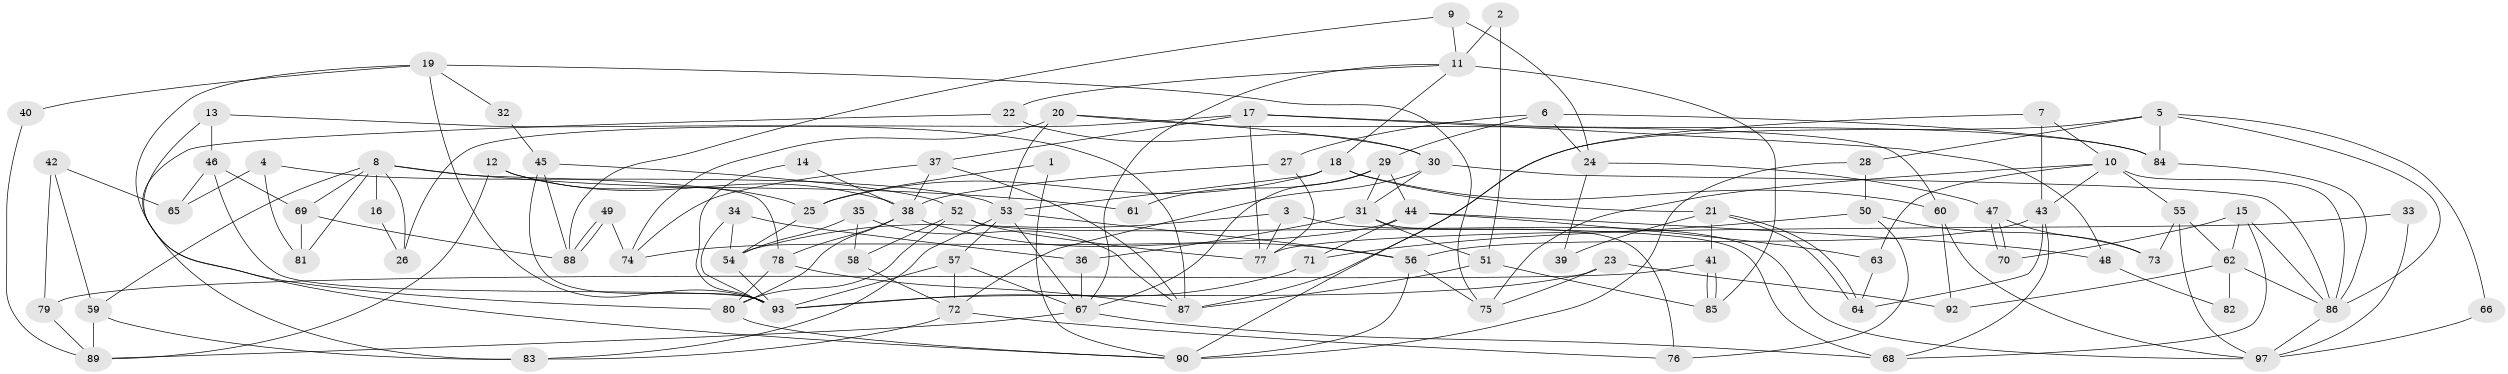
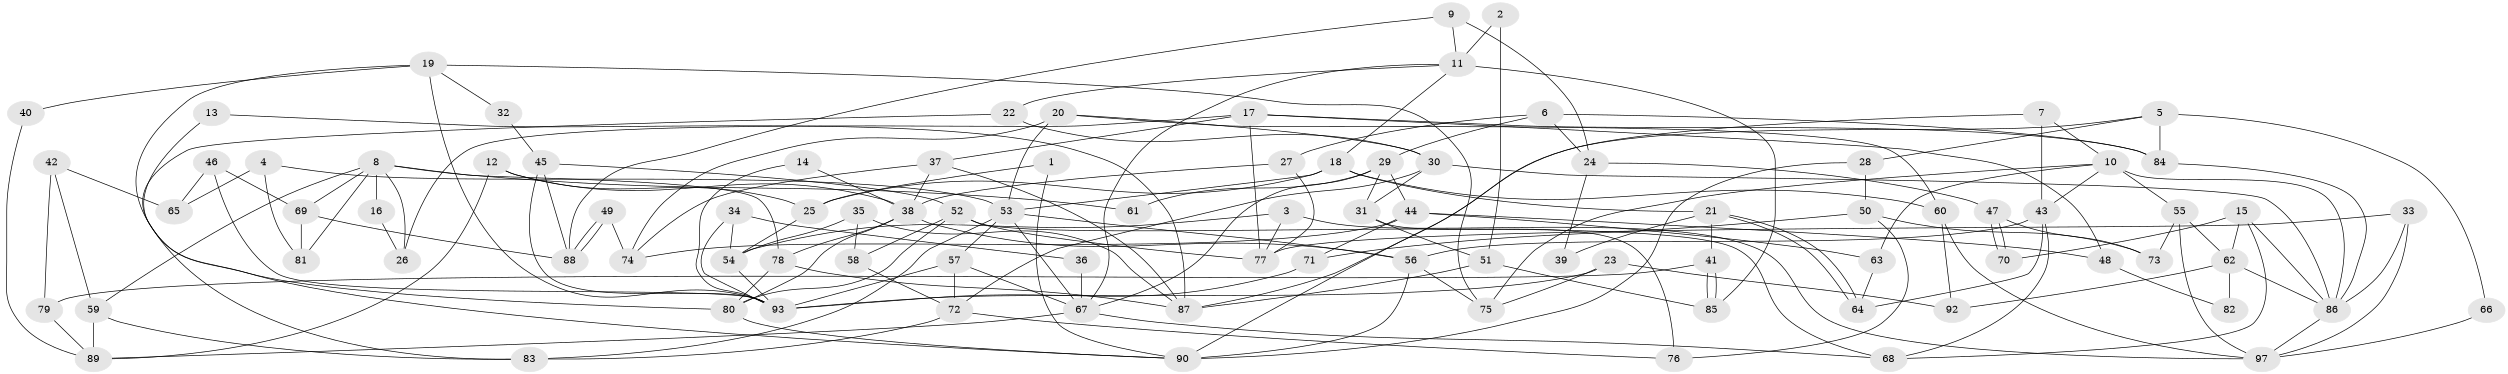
  graph {
    node [color=gray90 style=filled]
    1
    25
    90
    54
    2
    11
    51
    18
    22
    67
    85
    87
    3
    77
    n15 [label=97]
    93
    4
    53
    65
    81
    83
    56
    57
    5
    28
    66
    84
    50
    86
    6
    24
    27
    29
    39
    47
    38
    61
    31
    44
    7
    10
    43
    55
    63
    75
    68
    64
    8
    16
    26
    59
    69
    78
    89
    88
    80
    9
    62
    73
    21
    60
    30
    12
    13
    46
    14
    15
    70
    92
    82
    17
    37
    48
    74
    41
    19
    32
    40
    23
    45
    20
    72
    79
    76
    71
    36
    52
    33
    34
    35
    58
    42
    49
    1 -- 25
    1 -- 90
    25 -- 54
    54 -- 93
    2 -- 11
    2 -- 51
    11 -- 18
    11 -- 22
    11 -- 67
    11 -- 85
    51 -- 85
    51 -- 87
    18 -- 25
    18 -- 53
    18 -- 21
    18 -- 60
    22 -- 83
    22 -- 30
    67 -- 68
    67 -- 89
    3 -- 54
    3 -- 77
    3 -- n15
    4 -- 53
    4 -- 65
    4 -- 81
    53 -- 67
    53 -- 83
    53 -- 56
    53 -- 57
    56 -- 90
    56 -- 75
    57 -- 67
    57 -- 93
    57 -- 72
    5 -- 87
    5 -- 28
    5 -- 66
    5 -- 84
    28 -- 90
    28 -- 50
    66 -- n15
    84 -- 86
    50 -- 73
    50 -- 76
    50 -- 71
    86 -- n15
    6 -- 84
    6 -- 24
    6 -- 27
    6 -- 29
    24 -- 39
    24 -- 47
    27 -- 77
    27 -- 38
    29 -- 67
    29 -- 61
    29 -- 31
    29 -- 44
    47 -- 73
    47 -- 70
    47 -- 70
    38 -- 56
    38 -- 78
    38 -- 80
    31 -- 51
    31 -- 76
-   31 -- 36
    44 -- 63
    44 -- 48
    44 -- 74
    44 -- 71
    7 -- 90
    7 -- 10
    7 -- 43
    10 -- 86
    10 -- 43
    10 -- 55
    10 -- 63
    10 -- 75
    43 -- 56
    43 -- 68
    43 -- 64
    55 -- n15
    55 -- 62
    55 -- 73
    63 -- 64
    8 -- 81
    8 -- 61
    8 -- 16
    8 -- 26
    8 -- 59
    8 -- 69
    8 -- 78
    16 -- 26
    59 -- 83
    59 -- 89
    69 -- 81
    69 -- 88
    78 -- 87
    78 -- 80
    80 -- 90
    9 -- 11
    9 -- 24
    9 -- 88
    62 -- 86
    62 -- 92
    62 -- 82
    21 -- 39
    21 -- 64
    21 -- 64
    21 -- 41
    60 -- n15
    60 -- 92
    30 -- 86
    30 -- 31
    30 -- 72
    12 -- 25
    12 -- 38
    12 -- 89
    13 -- 90
    13 -- 87
-   13 -- 46
    46 -- 93
    46 -- 65
    46 -- 69
    14 -- 93
    14 -- 38
    15 -- 86
    15 -- 68
    15 -- 62
    15 -- 70
    17 -- 77
    17 -- 84
    17 -- 26
    17 -- 37
    17 -- 48
    37 -- 87
    37 -- 38
    37 -- 74
    48 -- 82
    41 -- 85
    41 -- 85
    41 -- 79
    19 -- 93
    19 -- 75
    19 -- 80
    19 -- 32
    19 -- 40
    32 -- 45
    40 -- 89
    23 -- 93
    23 -- 75
    23 -- 92
    45 -- 93
    45 -- 88
    45 -- 52
    20 -- 53
    20 -- 60
    20 -- 30
    20 -- 74
    72 -- 83
    72 -- 76
    79 -- 89
    71 -- 93
    36 -- 67
    52 -- 77
    52 -- 68
    52 -- 80
    52 -- 58
    33 -- 77
    33 -- n15
-   5 -- 86
+   33 -- 86
    34 -- 54
    34 -- 93
    34 -- 36
    35 -- 54
    35 -- 87
    35 -- 58
    58 -- 72
    42 -- 65
    42 -- 59
    42 -- 79
    49 -- 88
    49 -- 88
    49 -- 74
  }
